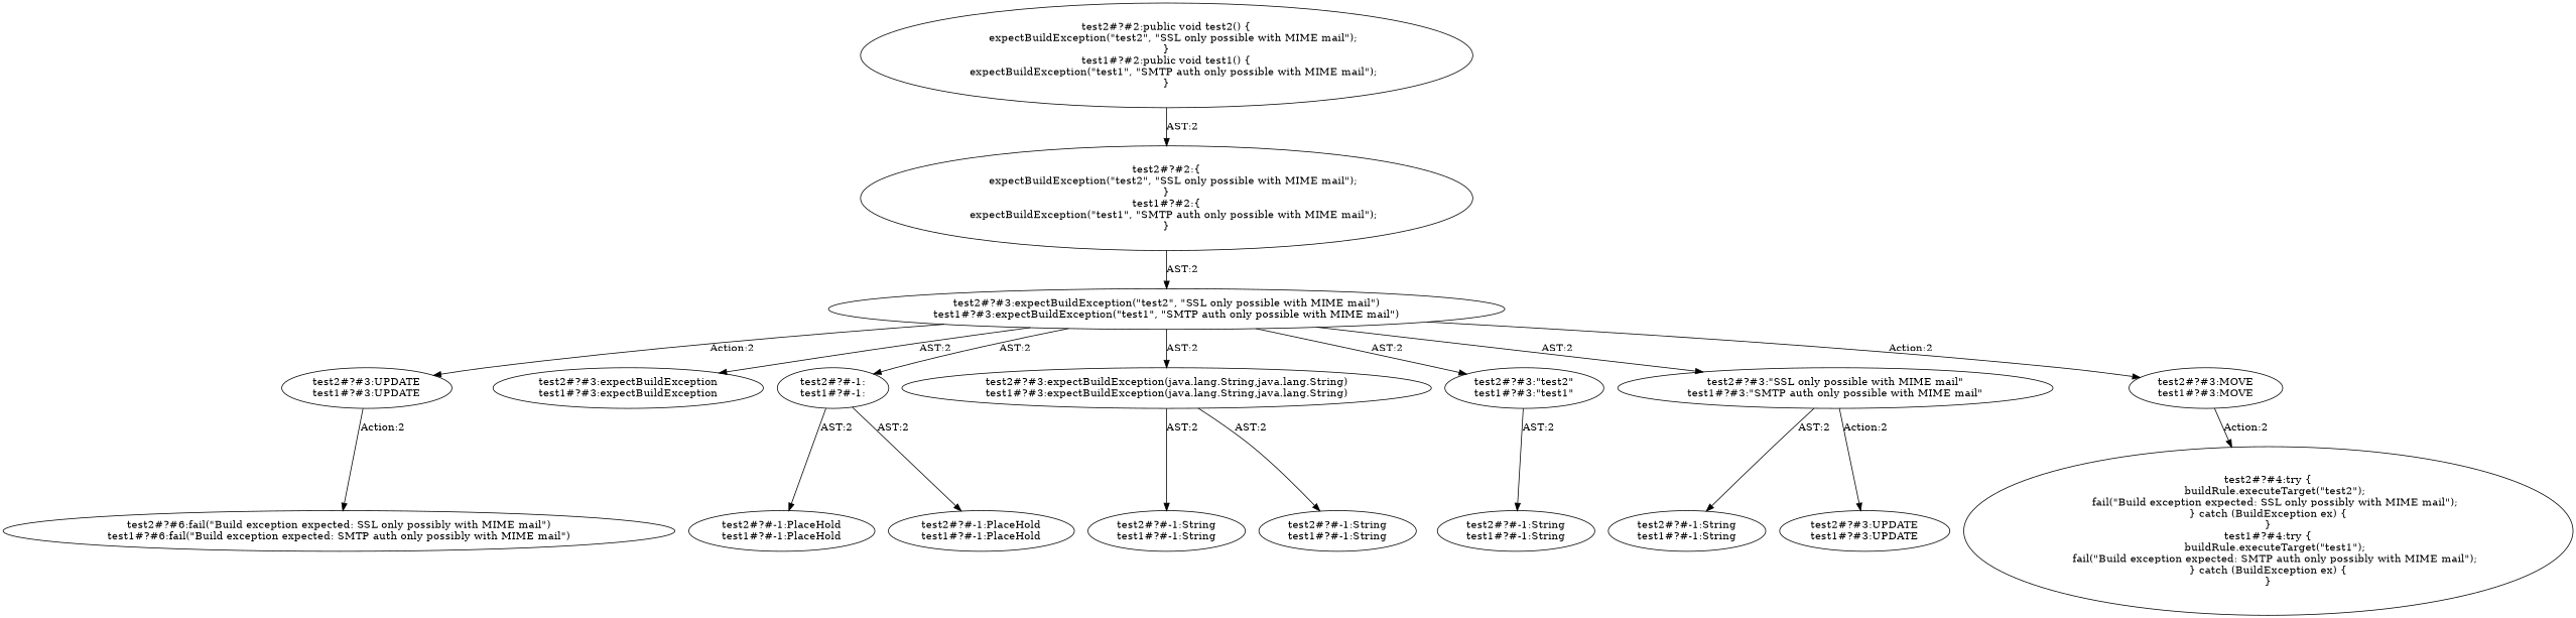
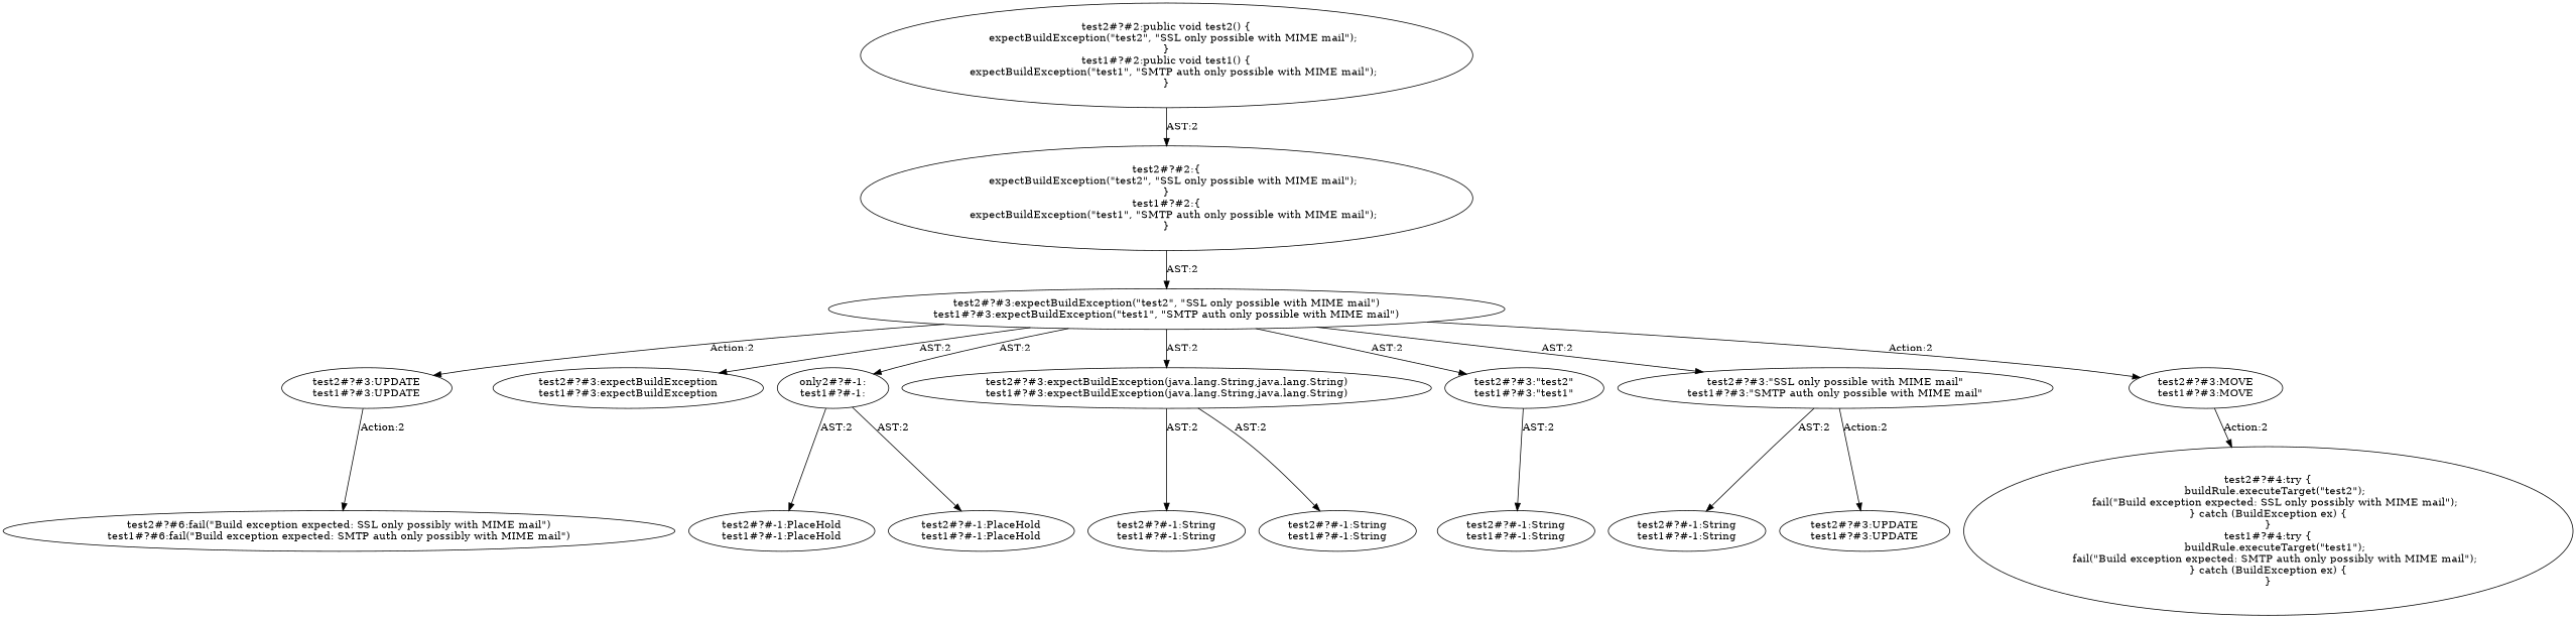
  digraph {
    node [shape=ellipse]
    n1 [label="test2#?#3:UPDATE\ntest1#?#3:UPDATE"]
    n2 [label="test2#?#6:fail(\"Build exception expected: SSL only possibly with MIME mail\")\ntest1#?#6:fail(\"Build exception expected: SMTP auth only possibly with MIME mail\")"]
    n3 [label="test2#?#3:expectBuildException(\"test2\", \"SSL only possible with MIME mail\")\ntest1#?#3:expectBuildException(\"test1\", \"SMTP auth only possible with MIME mail\")"]
    n4 [label="test2#?#3:expectBuildException\ntest1#?#3:expectBuildException"]
-   n5 [label="test2#?#-1:\ntest1#?#-1:"]
+   n5 [label="only2#?#-1:\ntest1#?#-1:"]
    n6 [label="test2#?#3:expectBuildException(java.lang.String,java.lang.String)\ntest1#?#3:expectBuildException(java.lang.String,java.lang.String)"]
    n7 [label="test2#?#3:\"test2\"\ntest1#?#3:\"test1\""]
    n8 [label="test2#?#3:\"SSL only possible with MIME mail\"\ntest1#?#3:\"SMTP auth only possible with MIME mail\""]
    n9 [label="test2#?#3:MOVE\ntest1#?#3:MOVE"]
    n10 [label="test2#?#2:\{\n    expectBuildException(\"test2\", \"SSL only possible with MIME mail\");\n\}\ntest1#?#2:\{\n    expectBuildException(\"test1\", \"SMTP auth only possible with MIME mail\");\n\}"]
    n11 [label="test2#?#2:public void test2() \{\n    expectBuildException(\"test2\", \"SSL only possible with MIME mail\");\n\}\ntest1#?#2:public void test1() \{\n    expectBuildException(\"test1\", \"SMTP auth only possible with MIME mail\");\n\}"]
    n12 [label="test2#?#-1:PlaceHold\ntest1#?#-1:PlaceHold"]
    n13 [label="test2#?#-1:PlaceHold\ntest1#?#-1:PlaceHold"]
    n14 [label="test2#?#-1:String\ntest1#?#-1:String"]
    n15 [label="test2#?#-1:String\ntest1#?#-1:String"]
    n16 [label="test2#?#-1:String\ntest1#?#-1:String"]
    n17 [label="test2#?#-1:String\ntest1#?#-1:String"]
    n18 [label="test2#?#3:UPDATE\ntest1#?#3:UPDATE"]
    n19 [label="test2#?#4:try \{\n    buildRule.executeTarget(\"test2\");\n    fail(\"Build exception expected: SSL only possibly with MIME mail\");\n\} catch (BuildException ex) \{\n\}\ntest1#?#4:try \{\n    buildRule.executeTarget(\"test1\");\n    fail(\"Build exception expected: SMTP auth only possibly with MIME mail\");\n\} catch (BuildException ex) \{\n\}"]
    n1 -> n2 [label="Action:2"]
    n3 -> n1 [label="Action:2"]
    n3 -> n4 [label="AST:2"]
    n3 -> n5 [label="AST:2"]
    n3 -> n6 [label="AST:2"]
    n3 -> n7 [label="AST:2"]
    n3 -> n8 [label="AST:2"]
    n3 -> n9 [label="Action:2"]
    n5 -> n12 [label="AST:2"]
    n5 -> n13 [label="AST:2"]
    n6 -> n14 [label="AST:2"]
    n6 -> n15 [label="AST:2"]
    n7 -> n16 [label="AST:2"]
    n8 -> n17 [label="AST:2"]
    n8 -> n18 [label="Action:2"]
    n9 -> n19 [label="Action:2"]
    n10 -> n3 [label="AST:2"]
    n11 -> n10 [label="AST:2"]
  }
